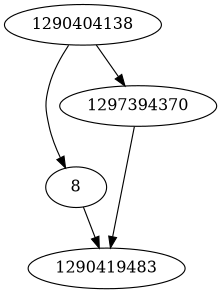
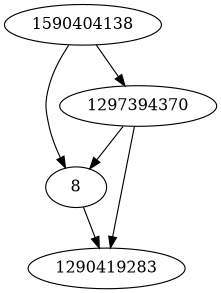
  strict digraph {
    8
-   1290419483
-   1290404138
+   1290419483 [label=1290419283]
+   1290404138 [label=1590404138]
    n4 [label=1297394370]
    8 -> 1290419483
    1290404138 -> 8
    1290404138 -> n4
+   n4 -> 8
    n4 -> 1290419483
  }
